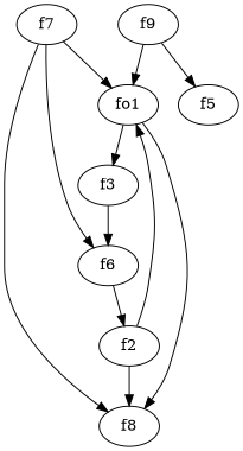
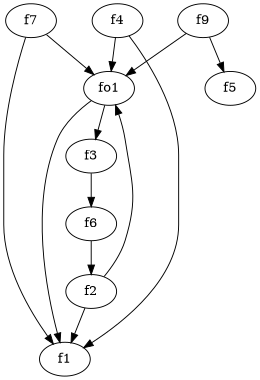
  strict digraph {
    edge [weight=2]
    f7
-   f1 [label=f8]
+   f1
    fo1
    f6
    f2
    f3
+   f4
    n8 [label=f9]
    f5
    f7 -> f1
    f7 -> fo1
-   f7 -> f6
    fo1 -> f1
    fo1 -> f3
    f6 -> f2
    f2 -> f1
    f2 -> fo1
    f3 -> f6
+   f4 -> f1
+   f4 -> fo1
    n8 -> fo1
    n8 -> f5
  }
